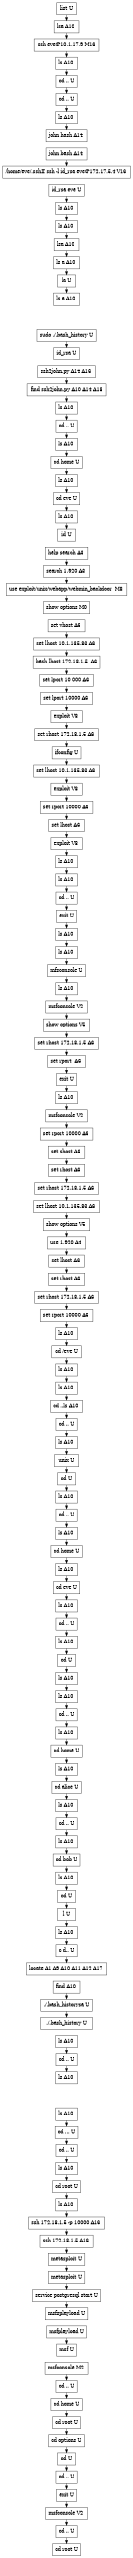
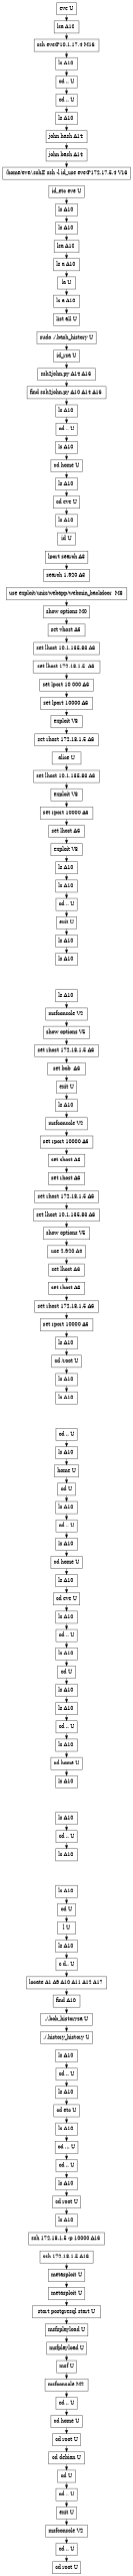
  digraph {
    rankdir=LR
    node [shape=box]
    edge [constraint=false]
    n1 [label="ls A10 "]
    n2 [label="cd .. U"]
    n3 [label="ls A10 "]
+   n4 [label="cd etc U"]
    n5 [label="ls A10 "]
    n6 [label="cd ... U"]
    n7 [label="cd .. U"]
    n8 [label="ls A10 "]
    n9 [label="cd root U"]
    n10 [label="ls A10 "]
    n11 [label="ssh 172.18.1.5 -p 10000 A16 "]
    n12 [label="ssh 172.18.1.5 A16 "]
    n13 [label="metasploit U"]
    n14 [label="metasploit U"]
-   n15 [label="service postgresql start U"]
+   n15 [label="start postgresql start U"]
    n16 [label="msfsplayload U"]
    n17 [label="msfplayload U"]
    n18 [label="msf U"]
    n19 [label="msfconsole M2 "]
    n20 [label="cd .. U"]
    n21 [label="cd home U"]
    n22 [label="cd root U"]
-   n23 [label="cd options U"]
+   n23 [label="cd debian U"]
    n24 [label="cd U"]
    n25 [label="cd .. U"]
    n26 [label="exit U"]
    n27 [label="msfconsole V2 "]
    n28 [label="cd .. U"]
    n29 [label="cd root U"]
-   n30 [label="help search A3 "]
+   n30 [label="lport search A3"]
    n31 [label="search 1.920 A3 "]
    n32 [label="use exploit/unix/webapp/webmin_backdoor  M8 "]
    n33 [label="show options M0"]
    n34 [label="set vhost A6 "]
    n35 [label="set lhost 10.1.135.83 A6 "]
-   n36 [label="bash lhost 172.18.1.5  A6"]
+   n36 [label="set lhost 172.18.1.5  A6 "]
    n37 [label="set lport 10 000 A6 "]
    n38 [label="set lport 10000 A6 "]
    n39 [label="exploit V8 "]
    n40 [label="set rhost 172.18.1.5 A6 "]
-   n41 [label="ifconfig U"]
+   n41 [label="alice U"]
    n42 [label="set lhost 10.1.135.83 A6 "]
    n43 [label="exploit V8 "]
    n44 [label="set rport 10000 A6 "]
    n45 [label="set lhost A6 "]
    n46 [label="exploit V8 "]
    n47 [label="ls A10 "]
    n48 [label="ls A10 "]
    n49 [label="cd .. U"]
    n50 [label="exit U"]
    n51 [label="ls A10 "]
    n52 [label="ls A10 "]
-   n53 [label="mfsconsole U"]
    n54 [label="ls A10 "]
    n55 [label="msfconsole V2 "]
    n56 [label="show options V5 "]
    n57 [label="set rhost 172.18.1.5 A6 "]
-   n58 [label="set rport  A6 "]
+   n58 [label="set bob  A6"]
    n59 [label="exit U"]
    n60 [label="ls A10 "]
    n61 [label="msfconsole V2 "]
    n62 [label="set rport 10000 A6 "]
    n63 [label="set shost A6 "]
    n64 [label="set rhost A6 "]
    n65 [label="set rhost 172.18.1.5 A6 "]
    n66 [label="set lhost 10.1.135.83 A6 "]
    n67 [label="show options V5 "]
-   n68 [label="use 1.920 A4 "]
+   n68 [label="use 2.920 A4"]
    n69 [label="set lhost A6 "]
    n70 [label="set rhost A6 "]
    n71 [label="set rhost 172.18.1.5 A6 "]
    n72 [label="set rport 10000 A6 "]
    n73 [label="ls A10 "]
-   n74 [label="cd /eve U"]
+   n74 [label="cd /root U"]
    n75 [label="ls A10 "]
    n76 [label="ls A10 "]
-   n77 [label="cd ..ls A10 "]
    n78 [label="cd .. U"]
    n79 [label="ls A10 "]
-   n80 [label="unix U"]
+   n80 [label="home U"]
    n81 [label="cd U"]
    n82 [label="ls A10 "]
    n83 [label="cd .. U"]
    n84 [label="ls A10 "]
    n85 [label="cd home U"]
    n86 [label="ls A10 "]
    n87 [label="cd eve U"]
    n88 [label="ls A10 "]
    n89 [label="cd .. U"]
    n90 [label="ls A10 "]
    n91 [label="cd U"]
    n92 [label="ls A10 "]
    n93 [label="ls A10 "]
    n94 [label="cd .. U"]
    n95 [label="ls A10 "]
    n96 [label="cd home U"]
    n97 [label="ls A10 "]
-   n98 [label="cd alice U"]
    n99 [label="ls A10 "]
    n100 [label="cd .. U"]
    n101 [label="ls A10 "]
-   n102 [label="cd bob U"]
    n103 [label="ls A10 "]
    n104 [label="cd U"]
    n105 [label="l U"]
    n106 [label="ls A10 "]
    n107 [label="c d.. U"]
    n108 [label="locate A1 A9 A10 A11 A12 A17 "]
    n109 [label="find A10 "]
-   n110 [label="./.bash_historysa U"]
-   n111 [label="./.bash_history U"]
+   n110 [label="./.bob_historysa U"]
+   n111 [label="./.history_history U"]
    n112 [label="sudo ./.bash_history U"]
    n113 [label="id_rsa U"]
    n114 [label="ssh2john.py A14 A16 "]
-   n115 [label="find ssh2john.py A10 A14 A18"]
+   n115 [label="find ssh2john.py A10 A14 A16 "]
    n116 [label="ls A10 "]
    n117 [label="cd .. U"]
    n118 [label="ls A10 "]
    n119 [label="cd home U"]
    n120 [label="ls A10 "]
    n121 [label="cd eve U"]
    n122 [label="ls A10 "]
    n123 [label="id U"]
-   n124 [label="id_rsa eve U"]
+   n124 [label="id_etc eve U"]
    n125 [label="ls A10 "]
    n126 [label="ls A10 "]
    n127 [label="lsa A10 "]
    n128 [label="ls a A10 "]
    n129 [label="la U"]
    n130 [label="ls a A10 "]
-   n132 [label="list U"]
+   n131 [label="list all U"]
+   n132 [label="eve U"]
    n133 [label="lsa A10 "]
-   n134 [label="ssh eve@10.1.17.9 M16"]
+   n134 [label="ssh eve@10.1.17.4 M16 "]
    n135 [label="ls A10 "]
    n136 [label="cd .. U"]
    n137 [label="cd .. U"]
    n138 [label="ls A10 "]
    n139 [label="john hash A14 "]
    n140 [label="john bash A14 "]
-   n141 [label="/home/eve/.ssh# ssh -l id_rsa eve@172.17.5.4 V16 "]
+   n141 [label="/home/eve/.ssh# ssh -l id_use eve@172.17.5.4 V16"]
    n1 -> n2
    n2 -> n3
+   n3 -> n4
+   n4 -> n5
    n5 -> n6
    n6 -> n7
    n7 -> n8
    n8 -> n9
    n9 -> n10
    n10 -> n11
-   n11 -> n12
    n12 -> n13
    n13 -> n14
    n14 -> n15
    n15 -> n16
+   n16 -> n17
    n17 -> n18
+   n18 -> n19
    n19 -> n20
    n20 -> n21
    n21 -> n22
    n22 -> n23
    n23 -> n24
    n24 -> n25
    n25 -> n26
    n26 -> n27
    n27 -> n28
    n28 -> n29
    n30 -> n31
-   n31 -> n32
    n32 -> n33
+   n33 -> n34
    n34 -> n35
    n35 -> n36
    n36 -> n37
    n37 -> n38
    n38 -> n39
    n39 -> n40
    n40 -> n41
    n41 -> n42
    n42 -> n43
    n43 -> n44
    n44 -> n45
    n45 -> n46
    n46 -> n47
    n47 -> n48
    n48 -> n49
    n49 -> n50
    n50 -> n51
    n51 -> n52
-   n52 -> n53
-   n53 -> n54
    n54 -> n55
    n55 -> n56
    n56 -> n57
    n57 -> n58
    n58 -> n59
    n59 -> n60
    n60 -> n61
    n61 -> n62
    n62 -> n63
    n63 -> n64
    n64 -> n65
    n65 -> n66
    n66 -> n67
    n67 -> n68
    n68 -> n69
    n69 -> n70
    n70 -> n71
    n71 -> n72
    n72 -> n73
    n73 -> n74
    n74 -> n75
    n75 -> n76
-   n76 -> n77
-   n77 -> n78
    n78 -> n79
    n79 -> n80
    n80 -> n81
    n81 -> n82
    n82 -> n83
    n83 -> n84
    n84 -> n85
    n85 -> n86
    n86 -> n87
    n87 -> n88
    n88 -> n89
    n89 -> n90
    n90 -> n91
    n91 -> n92
    n92 -> n93
    n93 -> n94
    n94 -> n95
    n95 -> n96
    n96 -> n97
-   n97 -> n98
-   n98 -> n99
    n99 -> n100
    n100 -> n101
-   n101 -> n102
-   n102 -> n103
    n103 -> n104
    n104 -> n105
    n105 -> n106
    n106 -> n107
    n107 -> n108
+   n108 -> n109
    n109 -> n110
    n110 -> n111
    n112 -> n113
+   n113 -> n114
    n114 -> n115
    n115 -> n116
    n116 -> n117
    n117 -> n118
    n118 -> n119
    n119 -> n120
    n120 -> n121
    n121 -> n122
    n122 -> n123
    n124 -> n125
    n125 -> n126
    n126 -> n127
    n127 -> n128
    n128 -> n129
    n129 -> n130
+   n130 -> n131
    n132 -> n133
    n133 -> n134
    n134 -> n135
    n135 -> n136
    n136 -> n137
    n137 -> n138
    n138 -> n139
+   n139 -> n140
    n140 -> n141
  }
